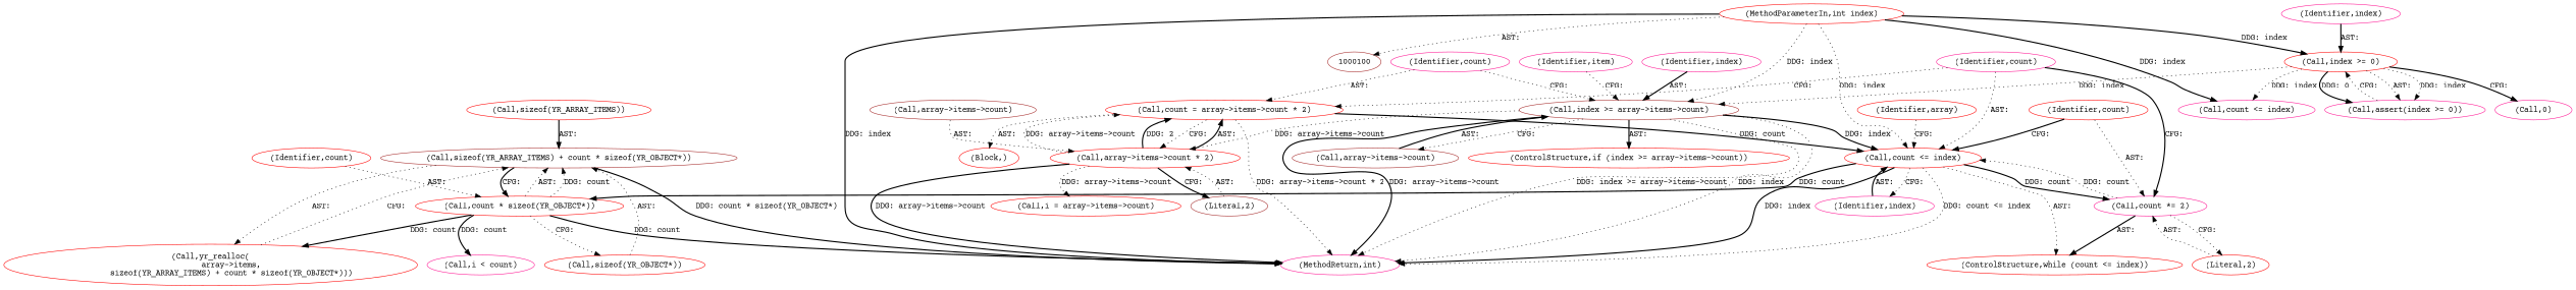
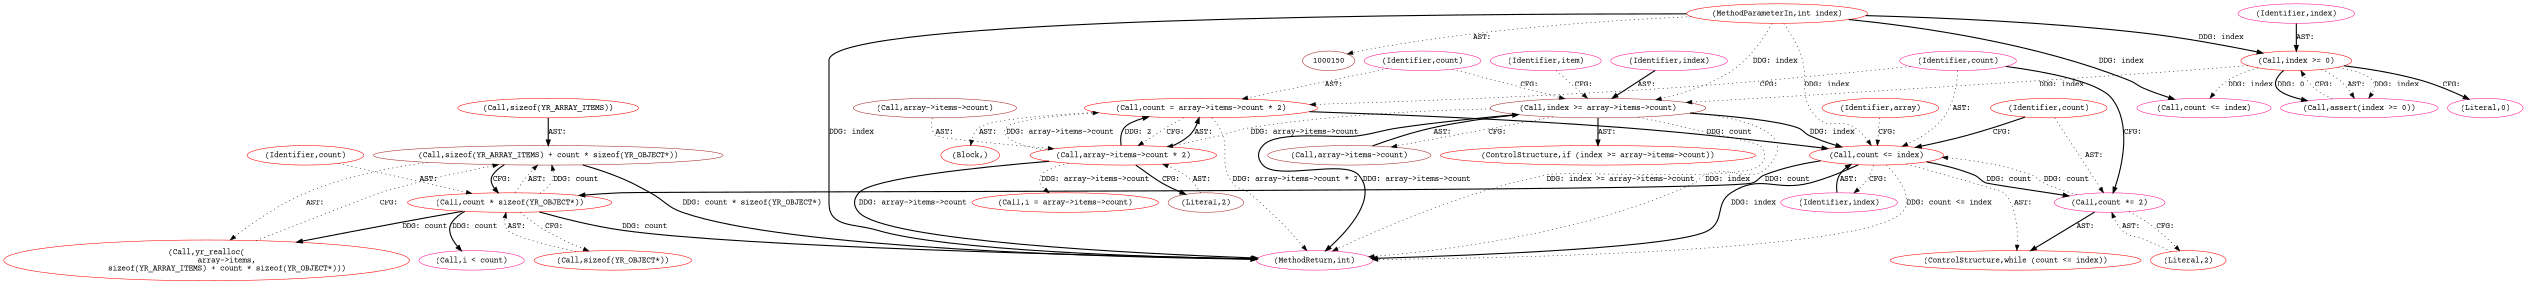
  digraph {
    fontname="Courier Prime"
    node [color=red fontname="Courier Prime"]
    edge [fontname="Courier Prime" style=dotted]
    n1 [color=brown label="(Call,sizeof(YR_ARRAY_ITEMS) + count * sizeof(YR_OBJECT*))"]
    n2 [label="(Call,count * sizeof(YR_OBJECT*))"]
    n3 [label="(Call,yr_realloc(\n         array->items,\n         sizeof(YR_ARRAY_ITEMS) + count * sizeof(YR_OBJECT*)))"]
    n4 [color=deeppink label="(MethodReturn,int)"]
    n5 [color=deeppink label="(Call,i < count)"]
    n6 [label="(Call,sizeof(YR_OBJECT*))"]
    n7 [label="(Call,count <= index)"]
    n8 [color=deeppink label="(Call,count *= 2)"]
    n9 [label="(ControlStructure,while (count <= index))"]
    n10 [color=deeppink label="(Identifier,index)"]
    n11 [label="(Literal,2)"]
    n12 [label="(Call,count = array->items->count * 2)"]
    n13 [label="(Call,array->items->count * 2)"]
    n14 [label="(Block,)"]
    n15 [color=brown label="(Literal,2)"]
    n16 [label="(Call,i = array->items->count)"]
    n17 [color=brown label="(Call,index >= array->items->count)"]
    n18 [color=brown label="(Call,array->items->count)"]
    n19 [label="(ControlStructure,if (index >= array->items->count))"]
    n20 [label="(Call,index >= 0)"]
    n21 [color=deeppink label="(Call,assert(index >= 0))"]
-   n22 [color=deeppink label="(Call,0)"]
+   n22 [color=deeppink label="(Literal,0)"]
    n23 [color=deeppink label="(Call,count <= index)"]
    n24 [label="(MethodParameterIn,int index)"]
-   1000100 [color=brown]
+   1000100 [color=brown label=1000150]
    n26 [color=brown label="(Call,array->items->count)"]
    n27 [color=deeppink label="(Identifier,count)"]
    n28 [color=deeppink label="(Identifier,count)"]
    n29 [color=deeppink label="(Identifier,index)"]
    n30 [label="(Identifier,count)"]
    n31 [color=deeppink label="(Identifier,item)"]
    n32 [label="(Call,sizeof(YR_ARRAY_ITEMS))"]
    n33 [color=deeppink label="(Identifier,index)"]
    n34 [label="(Identifier,array)"]
    n35 [label="(Identifier,count)"]
    n1 -> n2 [label="CFG: " style=bold]
    n1 -> n3 [label="AST: "]
    n1 -> n4 [label="DDG: count * sizeof(YR_OBJECT*)" style=bold]
    n2 -> n1 [label="AST: "]
    n2 -> n1 [label="DDG: count"]
    n2 -> n3 [label="DDG: count" style=bold]
    n2 -> n4 [label="DDG: count" style=bold]
    n2 -> n5 [label="DDG: count" style=bold]
    n2 -> n6 [label="CFG: "]
    n3 -> n1 [label="CFG: "]
-   n6 -> n1 [label="AST: "]
+   n6 -> n2 [label="AST: "]
    n7 -> n2 [label="DDG: count" style=bold]
    n7 -> n4 [label="DDG: count <= index"]
    n7 -> n4 [label="DDG: index" style=bold]
    n7 -> n8 [label="DDG: count" style=bold]
    n7 -> n9 [label="AST: "]
    n7 -> n10 [label="CFG: "]
    n8 -> n7 [label="DDG: count"]
    n8 -> n9 [label="AST: " style=bold]
    n8 -> n11 [label="CFG: "]
    n10 -> n7 [label="AST: " style=bold]
    n11 -> n8 [label="AST: "]
    n12 -> n4 [label="DDG: array->items->count * 2"]
    n12 -> n7 [label="DDG: count" style=bold]
    n12 -> n13 [label="CFG: "]
    n12 -> n14 [label="AST: "]
    n13 -> n4 [label="DDG: array->items->count" style=bold]
    n13 -> n12 [label="AST: " style=bold]
    n13 -> n12 [label="DDG: array->items->count"]
    n13 -> n12 [label="DDG: 2" style=bold]
    n13 -> n15 [label="CFG: " style=bold]
    n13 -> n16 [label="DDG: array->items->count"]
    n15 -> n13 [label="AST: "]
    n17 -> n4 [label="DDG: index >= array->items->count"]
    n17 -> n4 [label="DDG: index"]
    n17 -> n4 [label="DDG: array->items->count" style=bold]
    n17 -> n7 [label="DDG: index" style=bold]
    n17 -> n13 [label="DDG: array->items->count"]
    n17 -> n18 [label="CFG: "]
    n17 -> n19 [label="AST: " style=bold]
    n18 -> n17 [label="AST: " style=bold]
    n20 -> n17 [label="DDG: index"]
    n20 -> n21 [label="AST: "]
    n20 -> n21 [label="DDG: index"]
    n20 -> n21 [label="DDG: 0" style=bold]
    n20 -> n22 [label="CFG: " style=bold]
    n20 -> n23 [label="DDG: index"]
    n21 -> n20 [label="CFG: "]
    n24 -> n4 [label="DDG: index" style=bold]
    n24 -> n7 [label="DDG: index"]
    n24 -> n17 [label="DDG: index"]
    n24 -> n20 [label="DDG: index" style=bold]
    n24 -> n23 [label="DDG: index" style=bold]
    n24 -> 1000100 [label="AST: "]
    n26 -> n13 [label="AST: "]
    n27 -> n12 [label="AST: "]
    n27 -> n17 [label="CFG: "]
    n28 -> n7 [label="AST: "]
    n28 -> n8 [label="CFG: " style=bold]
    n28 -> n12 [label="CFG: "]
    n29 -> n17 [label="AST: " style=bold]
    n30 -> n2 [label="AST: "]
    n31 -> n17 [label="CFG: "]
    n32 -> n1 [label="AST: " style=bold]
    n33 -> n20 [label="AST: " style=bold]
    n34 -> n7 [label="CFG: "]
    n35 -> n7 [label="CFG: " style=bold]
    n35 -> n8 [label="AST: "]
  }
